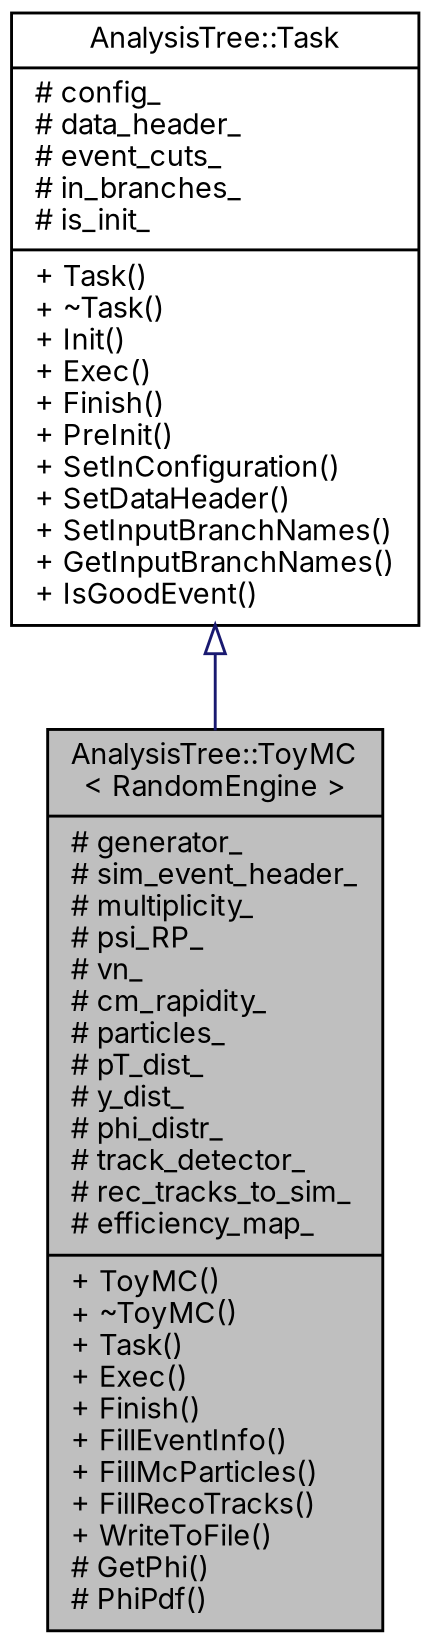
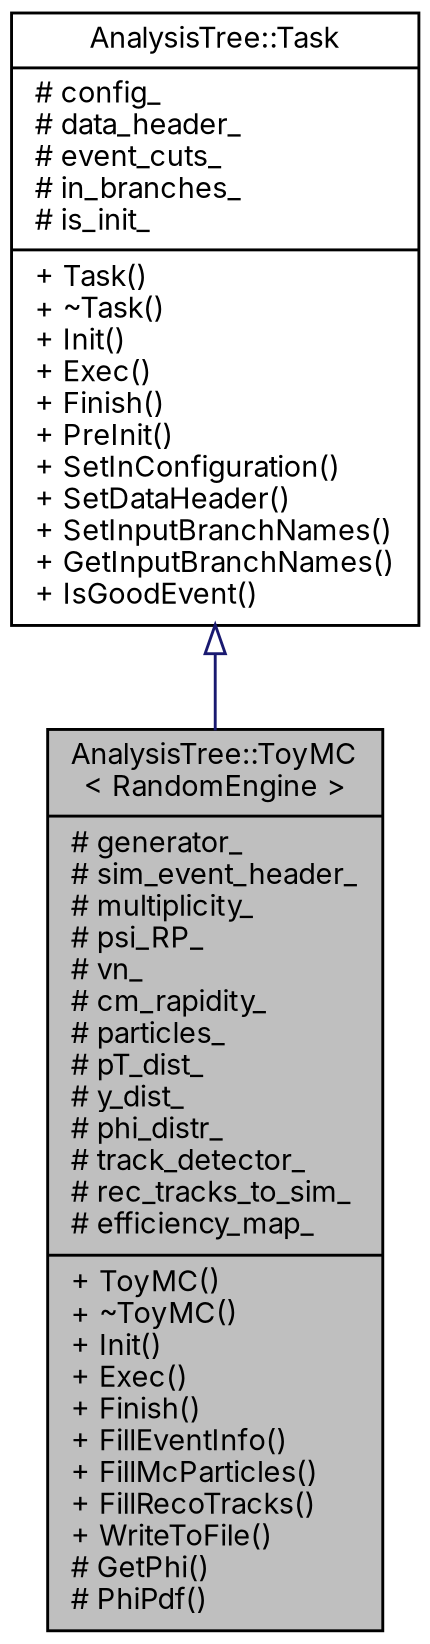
  digraph {
    fontname=Inter
    node [color=black fontname=Inter fontsize=10 shape=record style=filled]
-   n1 [fillcolor=grey75 fontcolor=black height=0.2 label="{AnalysisTree::ToyMC\l\< RandomEngine \>\n|# generator_\l# sim_event_header_\l# multiplicity_\l# psi_RP_\l# vn_\l# cm_rapidity_\l# particles_\l# pT_dist_\l# y_dist_\l# phi_distr_\l# track_detector_\l# rec_tracks_to_sim_\l# efficiency_map_\l|+ ToyMC()\l+ ~ToyMC()\l+ Task()\l+ Exec()\l+ Finish()\l+ FillEventInfo()\l+ FillMcParticles()\l+ FillRecoTracks()\l+ WriteToFile()\l# GetPhi()\l# PhiPdf()\l}" width=0.4]
+   n1 [fillcolor=grey75 fontcolor=black height=0.2 label="{AnalysisTree::ToyMC\l\< RandomEngine \>\n|# generator_\l# sim_event_header_\l# multiplicity_\l# psi_RP_\l# vn_\l# cm_rapidity_\l# particles_\l# pT_dist_\l# y_dist_\l# phi_distr_\l# track_detector_\l# rec_tracks_to_sim_\l# efficiency_map_\l|+ ToyMC()\l+ ~ToyMC()\l+ Init()\l+ Exec()\l+ Finish()\l+ FillEventInfo()\l+ FillMcParticles()\l+ FillRecoTracks()\l+ WriteToFile()\l# GetPhi()\l# PhiPdf()\l}" width=0.4]
    n2 [fillcolor=white height=0.2 label="{AnalysisTree::Task\n|# config_\l# data_header_\l# event_cuts_\l# in_branches_\l# is_init_\l|+ Task()\l+ ~Task()\l+ Init()\l+ Exec()\l+ Finish()\l+ PreInit()\l+ SetInConfiguration()\l+ SetDataHeader()\l+ SetInputBranchNames()\l+ GetInputBranchNames()\l+ IsGoodEvent()\l}" width=0.4]
    n2 -> n1 [arrowtail=onormal color=midnightblue dir=back fontname=Inter fontsize=10 labelfontname=Helvetica labelfontsize=10 style=solid]
  }
